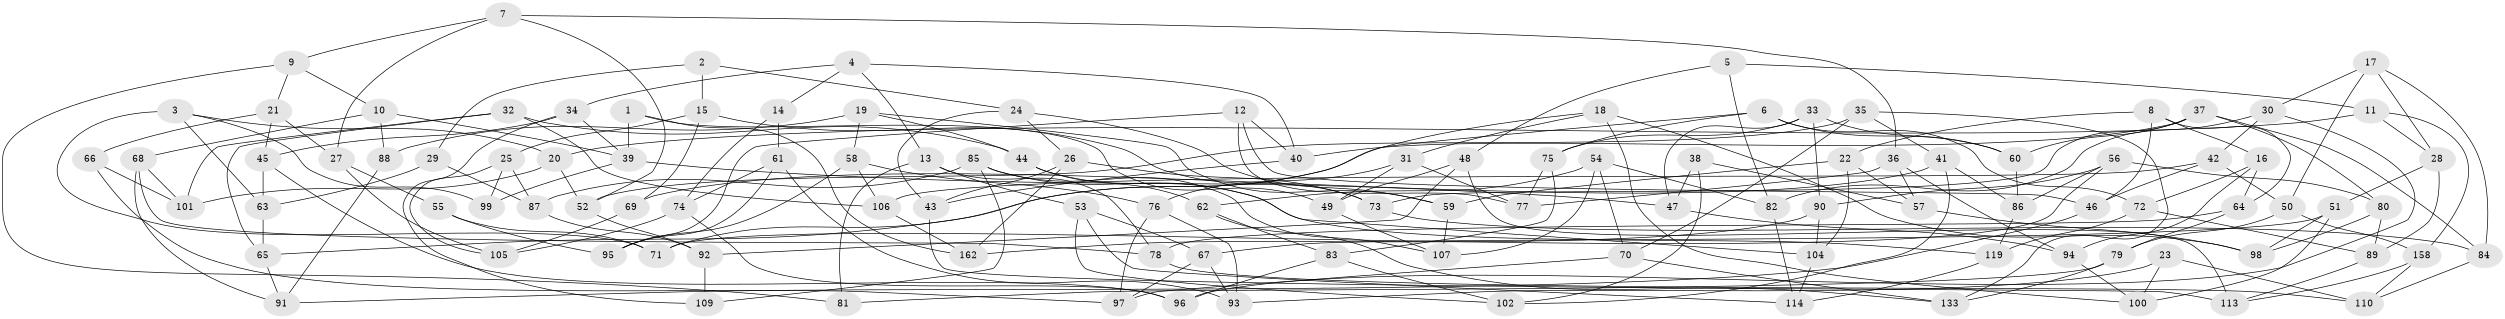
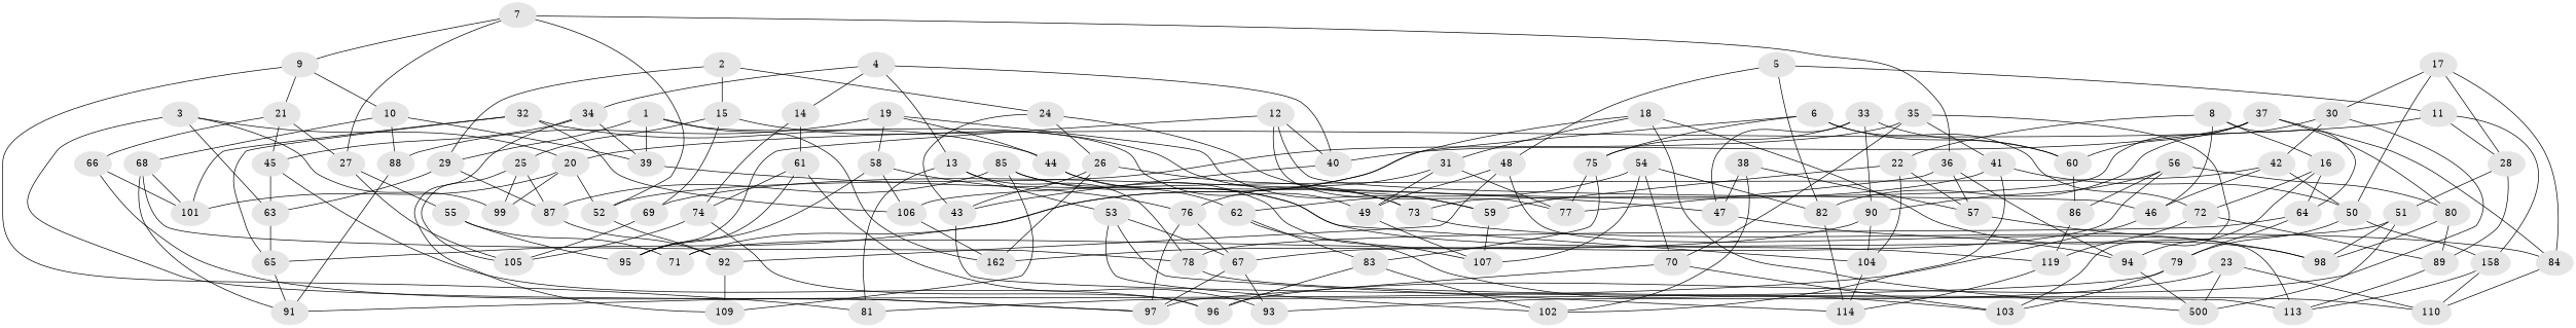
  graph {
    node [color=gray90 style=filled]
    1
    29
    39
    49
    n5 [label=162]
    63
    87
    99
    47
    107
    2
    15
    24
    69
    25
    73
    59
    26
    43
    66
    101
    97
    3
    20
    71
    52
    65
    4
    13
    14
    34
    40
    81
    53
    78
    61
    74
    45
    109
    5
    11
    48
    82
    28
    n45 [label=158]
    113
    92
    60
    86
    114
    6
    72
    75
    91
    89
    n56 [label=119]
    77
    83
    7
    9
    27
    36
    10
    21
    55
    105
    94
    57
    8
    16
    22
    46
    64
    104
    79
    68
    88
    51
    110
    12
    95
    102
    67
    93
    96
    84
-   100
+   100 [label=500]
    17
    30
    50
    42
    18
    31
    98
    76
    19
    44
    58
    62
    106
    23
    32
    33
    90
    35
    41
    70
-   103 [label=133]
+   103
    37
    80
    38
    54
    56
    85
+   1 -- 29
    1 -- 39
    1 -- 49
    1 -- n5
    29 -- 63
    29 -- 87
-   39 -- 99
+   20 -- 99
    39 -- 47
    49 -- 107
    63 -- 65
    87 -- 92
    47 -- 94
    2 -- 29
    2 -- 15
    2 -- 24
    15 -- 69
    15 -- 25
    15 -- 73
    24 -- 59
    24 -- 26
    24 -- 43
    69 -- 105
    25 -- 87
    25 -- 99
    25 -- 105
    73 -- 84
    59 -- 107
    26 -- n5
    26 -- 73
    26 -- 43
    43 -- 113
    66 -- 101
    66 -- 97
    3 -- 63
    3 -- 99
    3 -- 20
-   3 -- 71
+   3 -- 97
    20 -- 101
    20 -- 52
    52 -- 92
    65 -- 91
    4 -- 13
    4 -- 14
    4 -- 34
    4 -- 40
    13 -- 81
    13 -- 53
    13 -- 78
    14 -- 61
    14 -- 74
    34 -- 39
    34 -- 45
    34 -- 109
    40 -- 43
    53 -- 114
    53 -- 102
    53 -- 67
    78 -- 110
    61 -- 74
    61 -- 95
    61 -- 93
    74 -- 105
    74 -- 96
    45 -- 63
    45 -- 96
    5 -- 11
    5 -- 48
    5 -- 82
    11 -- 20
    11 -- 28
    11 -- n45
    48 -- 49
    48 -- 113
    48 -- 92
    82 -- 114
    28 -- 89
    28 -- 51
    n45 -- 113
    n45 -- 110
    92 -- 109
    60 -- 86
    86 -- n56
    6 -- 65
    6 -- 60
    6 -- 72
    6 -- 75
    72 -- 89
    72 -- n56
    75 -- 77
    75 -- 83
    89 -- 113
    n56 -- 114
    83 -- 102
    83 -- 96
    7 -- 52
    7 -- 9
    7 -- 27
    7 -- 36
    9 -- 81
    9 -- 10
    9 -- 21
    27 -- 55
    27 -- 105
    36 -- 77
    36 -- 94
    36 -- 57
    10 -- 39
    10 -- 68
    10 -- 88
    21 -- 66
    21 -- 45
    21 -- 27
    55 -- 71
    55 -- 95
    94 -- 100
    57 -- 98
    8 -- 16
    8 -- 22
    8 -- 46
    8 -- 64
    16 -- 72
    16 -- 94
    16 -- 64
    22 -- 59
    22 -- 57
    22 -- 104
    46 -- 91
    64 -- 78
    64 -- 79
    104 -- 114
    79 -- 81
    79 -- 103
    68 -- 101
    68 -- 78
    68 -- 91
    88 -- 91
    51 -- 67
    51 -- 100
    51 -- 98
    12 -- 40
    12 -- 77
    12 -- 46
    12 -- 95
    67 -- 97
    67 -- 93
    84 -- 110
    17 -- 28
    17 -- 84
    17 -- 30
    17 -- 50
    30 -- 82
    30 -- 96
    30 -- 42
    50 -- n45
    50 -- 79
    42 -- 46
    42 -- 50
    42 -- 106
    18 -- 71
    18 -- 100
    18 -- 31
    18 -- 98
    31 -- 49
    31 -- 77
    31 -- 76
    76 -- 97
-   76 -- 93
+   76 -- 67
    19 -- 59
    19 -- 88
    19 -- 44
    19 -- 58
    44 -- 104
    44 -- 62
    58 -- 95
    58 -- 76
    58 -- 106
    62 -- 83
    62 -- 103
    106 -- n5
    23 -- 110
    23 -- 93
    23 -- 100
    32 -- 101
    32 -- 65
    32 -- 44
    32 -- 106
    33 -- 47
    33 -- 60
    33 -- 75
    33 -- 90
    90 -- n5
    90 -- 104
    35 -- 52
    35 -- 41
    35 -- 70
    35 -- 103
    41 -- 69
-   41 -- 86
+   41 -- 50
    41 -- 102
    70 -- 97
    70 -- 103
    37 -- 73
    37 -- 40
    37 -- 60
    37 -- 84
    37 -- 80
    80 -- 89
    80 -- 98
    38 -- 47
    38 -- 57
    38 -- 102
    54 -- 107
    54 -- 82
    54 -- 62
    54 -- 70
    56 -- 71
    56 -- 86
    56 -- 90
    56 -- 80
    85 -- 87
    85 -- 107
    85 -- 109
    85 -- n56
  }
